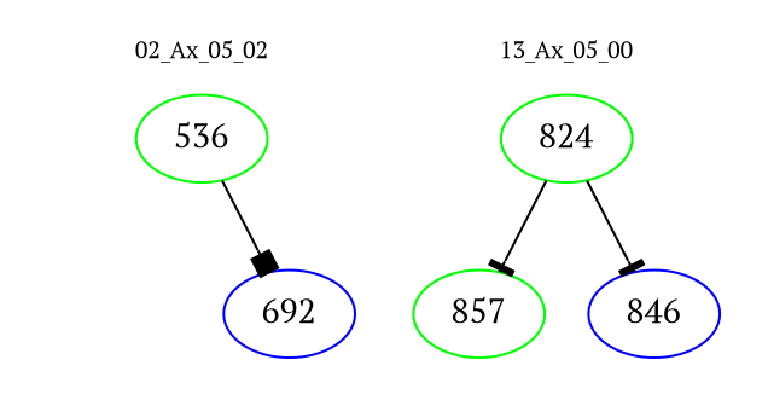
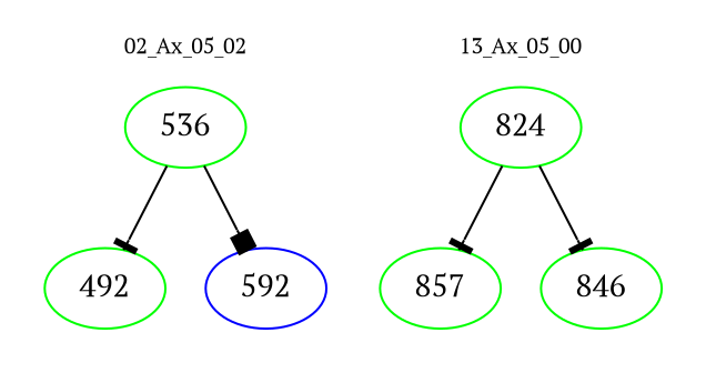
  digraph {
    fontname="PT Serif"
    node [color=green fontname="PT Serif"]
    edge [arrowhead=tee color=black fontname="PT Serif"]
    n1 [label=536]
-   n3 [color=blue label=692]
+   n2 [label=492]
+   n3 [color=blue label=592]
    n4 [label=824]
    n5 [label=857]
-   n6 [color=blue label=846]
+   n6 [label=846]
    subgraph cluster_1 {
      color=white
      fontsize=10
      label="02_Ax_05_02"
      n1
+     n2
      n3
    }
    subgraph cluster_2 {
      color=white
      fontsize=10
      label="13_Ax_05_00"
      n4
      n5
      n6
    }
+   n1 -> n2
    n1 -> n3 [arrowhead=box]
    n4 -> n5
    n4 -> n6
  }
